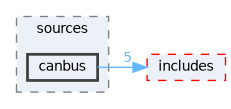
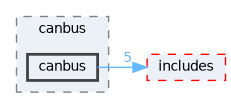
  digraph {
    compound=true
    rankdir=LR
    node [fillcolor="#ecf0f7" fontname=Helvetica fontsize=10 shape=box]
    n1 [color=grey25 height=0.2 label=canbus style="filled,bold" width=0.4]
    n2 [color=red height=0.2 label=includes style="filled,dashed" width=0.4]
    subgraph cluster_1 {
      bgcolor="#ecf0f7"
      fontname=Helvetica
      fontsize=10
-     label=sources
+     label=canbus
      pencolor=grey50
      style="filled,dashed"
      n1
    }
    n1 -> n2 [color=steelblue1 fontcolor=steelblue1 fontname=Helvetica fontsize=10 headlabel=5 labeldistance=1.5 labelfontname=Helvetica labelfontsize=10]
  }
